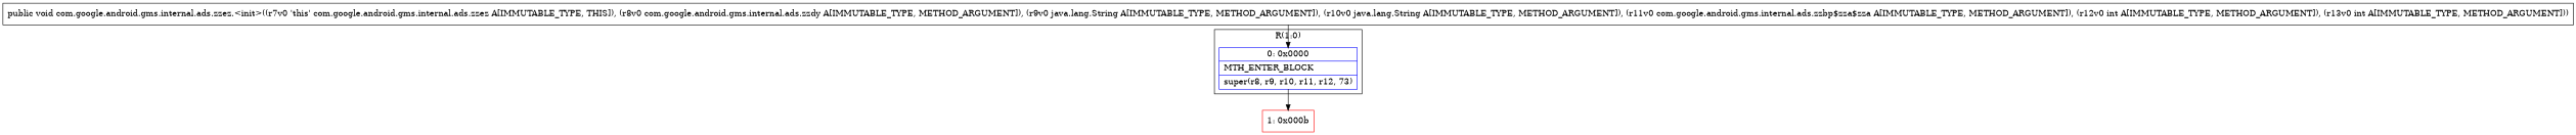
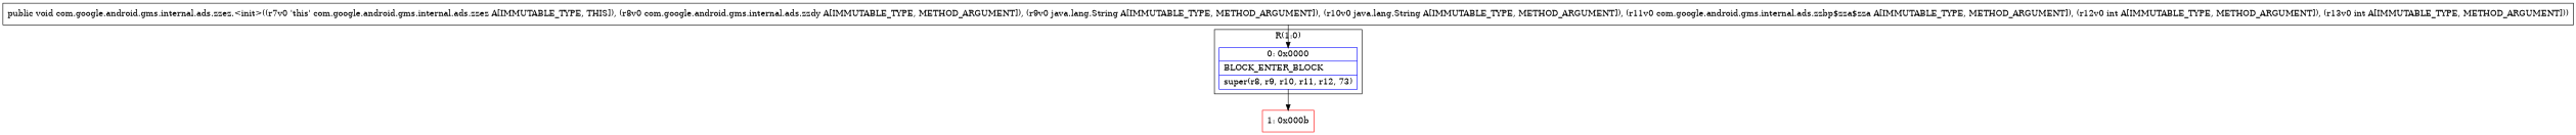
  digraph {
    fontname="DejaVu Serif"
    node [shape=record fontname="DejaVu Serif"]
    edge [fontname="DejaVu Serif"]
-   n1 [color=blue label="{0\:\ 0x0000|MTH_ENTER_BLOCK\l|super(r8, r9, r10, r11, r12, 73)\l}"]
+   n1 [color=blue label="{0\:\ 0x0000|BLOCK_ENTER_BLOCK\l|super(r8, r9, r10, r11, r12, 73)\l}"]
    n2 [color=red label="{1\:\ 0x000b}"]
    n3 [label="{public void com.google.android.gms.internal.ads.zzez.\<init\>((r7v0 'this' com.google.android.gms.internal.ads.zzez A[IMMUTABLE_TYPE, THIS]), (r8v0 com.google.android.gms.internal.ads.zzdy A[IMMUTABLE_TYPE, METHOD_ARGUMENT]), (r9v0 java.lang.String A[IMMUTABLE_TYPE, METHOD_ARGUMENT]), (r10v0 java.lang.String A[IMMUTABLE_TYPE, METHOD_ARGUMENT]), (r11v0 com.google.android.gms.internal.ads.zzbp$zza$zza A[IMMUTABLE_TYPE, METHOD_ARGUMENT]), (r12v0 int A[IMMUTABLE_TYPE, METHOD_ARGUMENT]), (r13v0 int A[IMMUTABLE_TYPE, METHOD_ARGUMENT])) }"]
    subgraph cluster_1 {
      label="R(1:0)"
      n1
    }
    n1 -> n2
    n3 -> n1
  }
